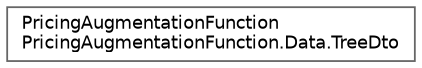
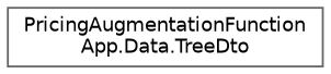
  digraph {
    rankdir=LR
-   n1 [color=grey40 fillcolor=white fontname=Helvetica fontsize=10 height=0.2 label="PricingAugmentationFunction\lPricingAugmentationFunction.Data.TreeDto" shape=box style=filled width=0.4]
+   n1 [color=grey40 fillcolor=white fontname=Helvetica fontsize=10 height=0.2 label="PricingAugmentationFunction\lApp.Data.TreeDto" shape=box style=filled width=0.4]
  }
